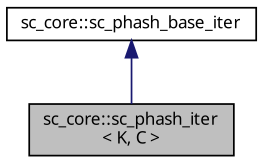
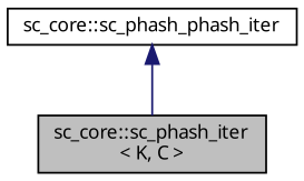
  digraph {
    fontname="Noto Sans"
    node [color=black fontname="Noto Sans" fontsize=10 shape=record style=filled]
    n1 [fillcolor=grey75 fontcolor=black height=0.2 label="sc_core::sc_phash_iter\l\< K, C \>" width=0.4]
-   n2 [fillcolor=white height=0.2 label="sc_core::sc_phash_base_iter" width=0.4]
+   n2 [fillcolor=white height=0.2 label="sc_core::sc_phash_phash_iter" width=0.4]
    n2 -> n1 [color=midnightblue dir=back fontname="Noto Sans" fontsize=10 labelfontname=FreeSans labelfontsize=10 style=solid]
  }
